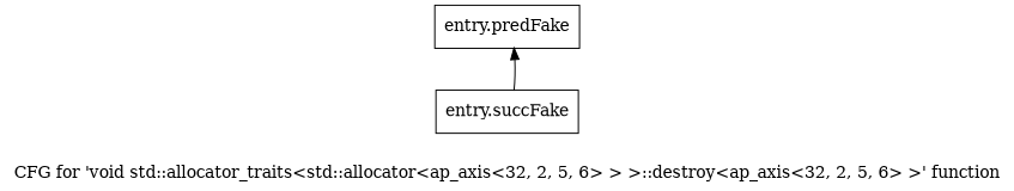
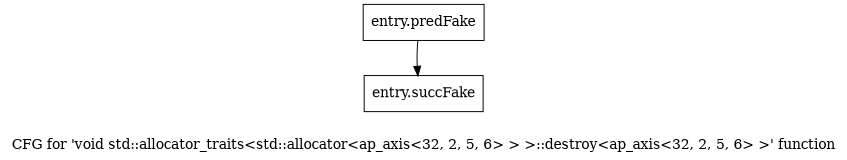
  digraph {
    label="CFG for 'void std::allocator_traits\<std::allocator\<ap_axis\<32, 2, 5, 6\> \> \>::destroy\<ap_axis\<32, 2, 5, 6\> \>' function"
    node [shape=record]
    n1 [label="{entry.predFake}"]
    n2 [filename="/proj/xbuilds/2019.2_0801_1/installs/lin64/Vivado/HEAD/tps/lnx64/gcc-6.2.0/lib/gcc/x86_64-pc-linux-gnu/6.2.0/../../../../include/c++/6.2.0/bits/alloc_traits.h" label="{entry.succFake}" linenumber=467]
-   n2 -> n1 [filename="/proj/xbuilds/2019.2_0801_1/installs/lin64/Vivado/HEAD/tps/lnx64/gcc-6.2.0/lib/gcc/x86_64-pc-linux-gnu/6.2.0/../../../../include/c++/6.2.0/bits/alloc_traits.h"]
+   n1 -> n2 [filename="/proj/xbuilds/2019.2_0801_1/installs/lin64/Vivado/HEAD/tps/lnx64/gcc-6.2.0/lib/gcc/x86_64-pc-linux-gnu/6.2.0/../../../../include/c++/6.2.0/bits/alloc_traits.h"]
  }
